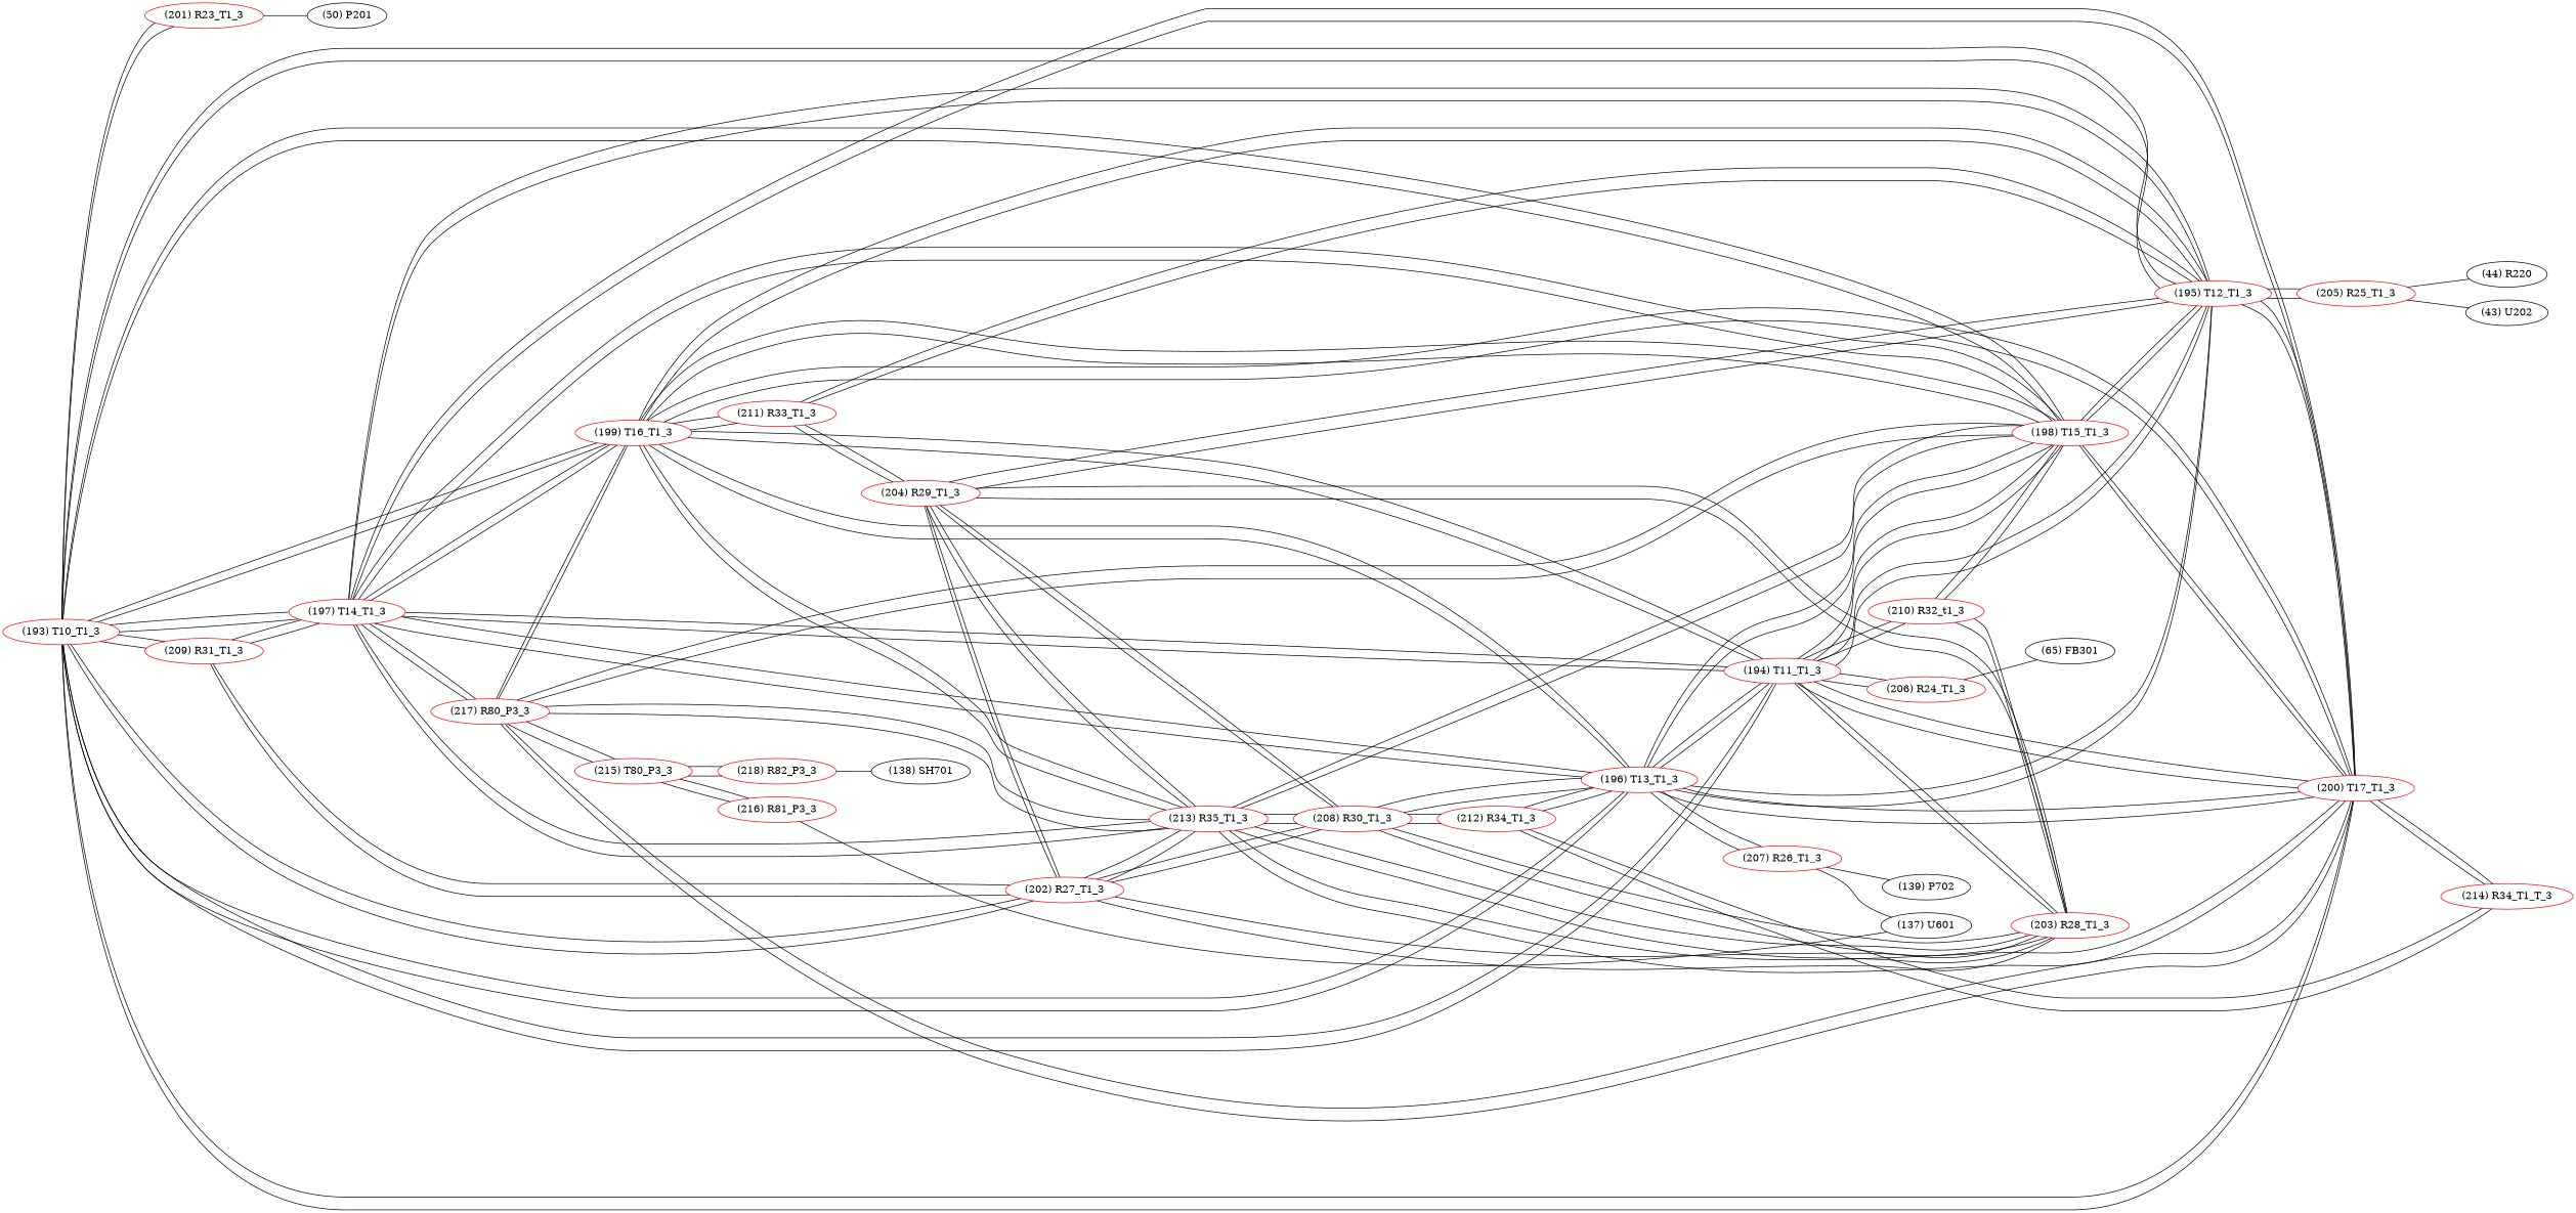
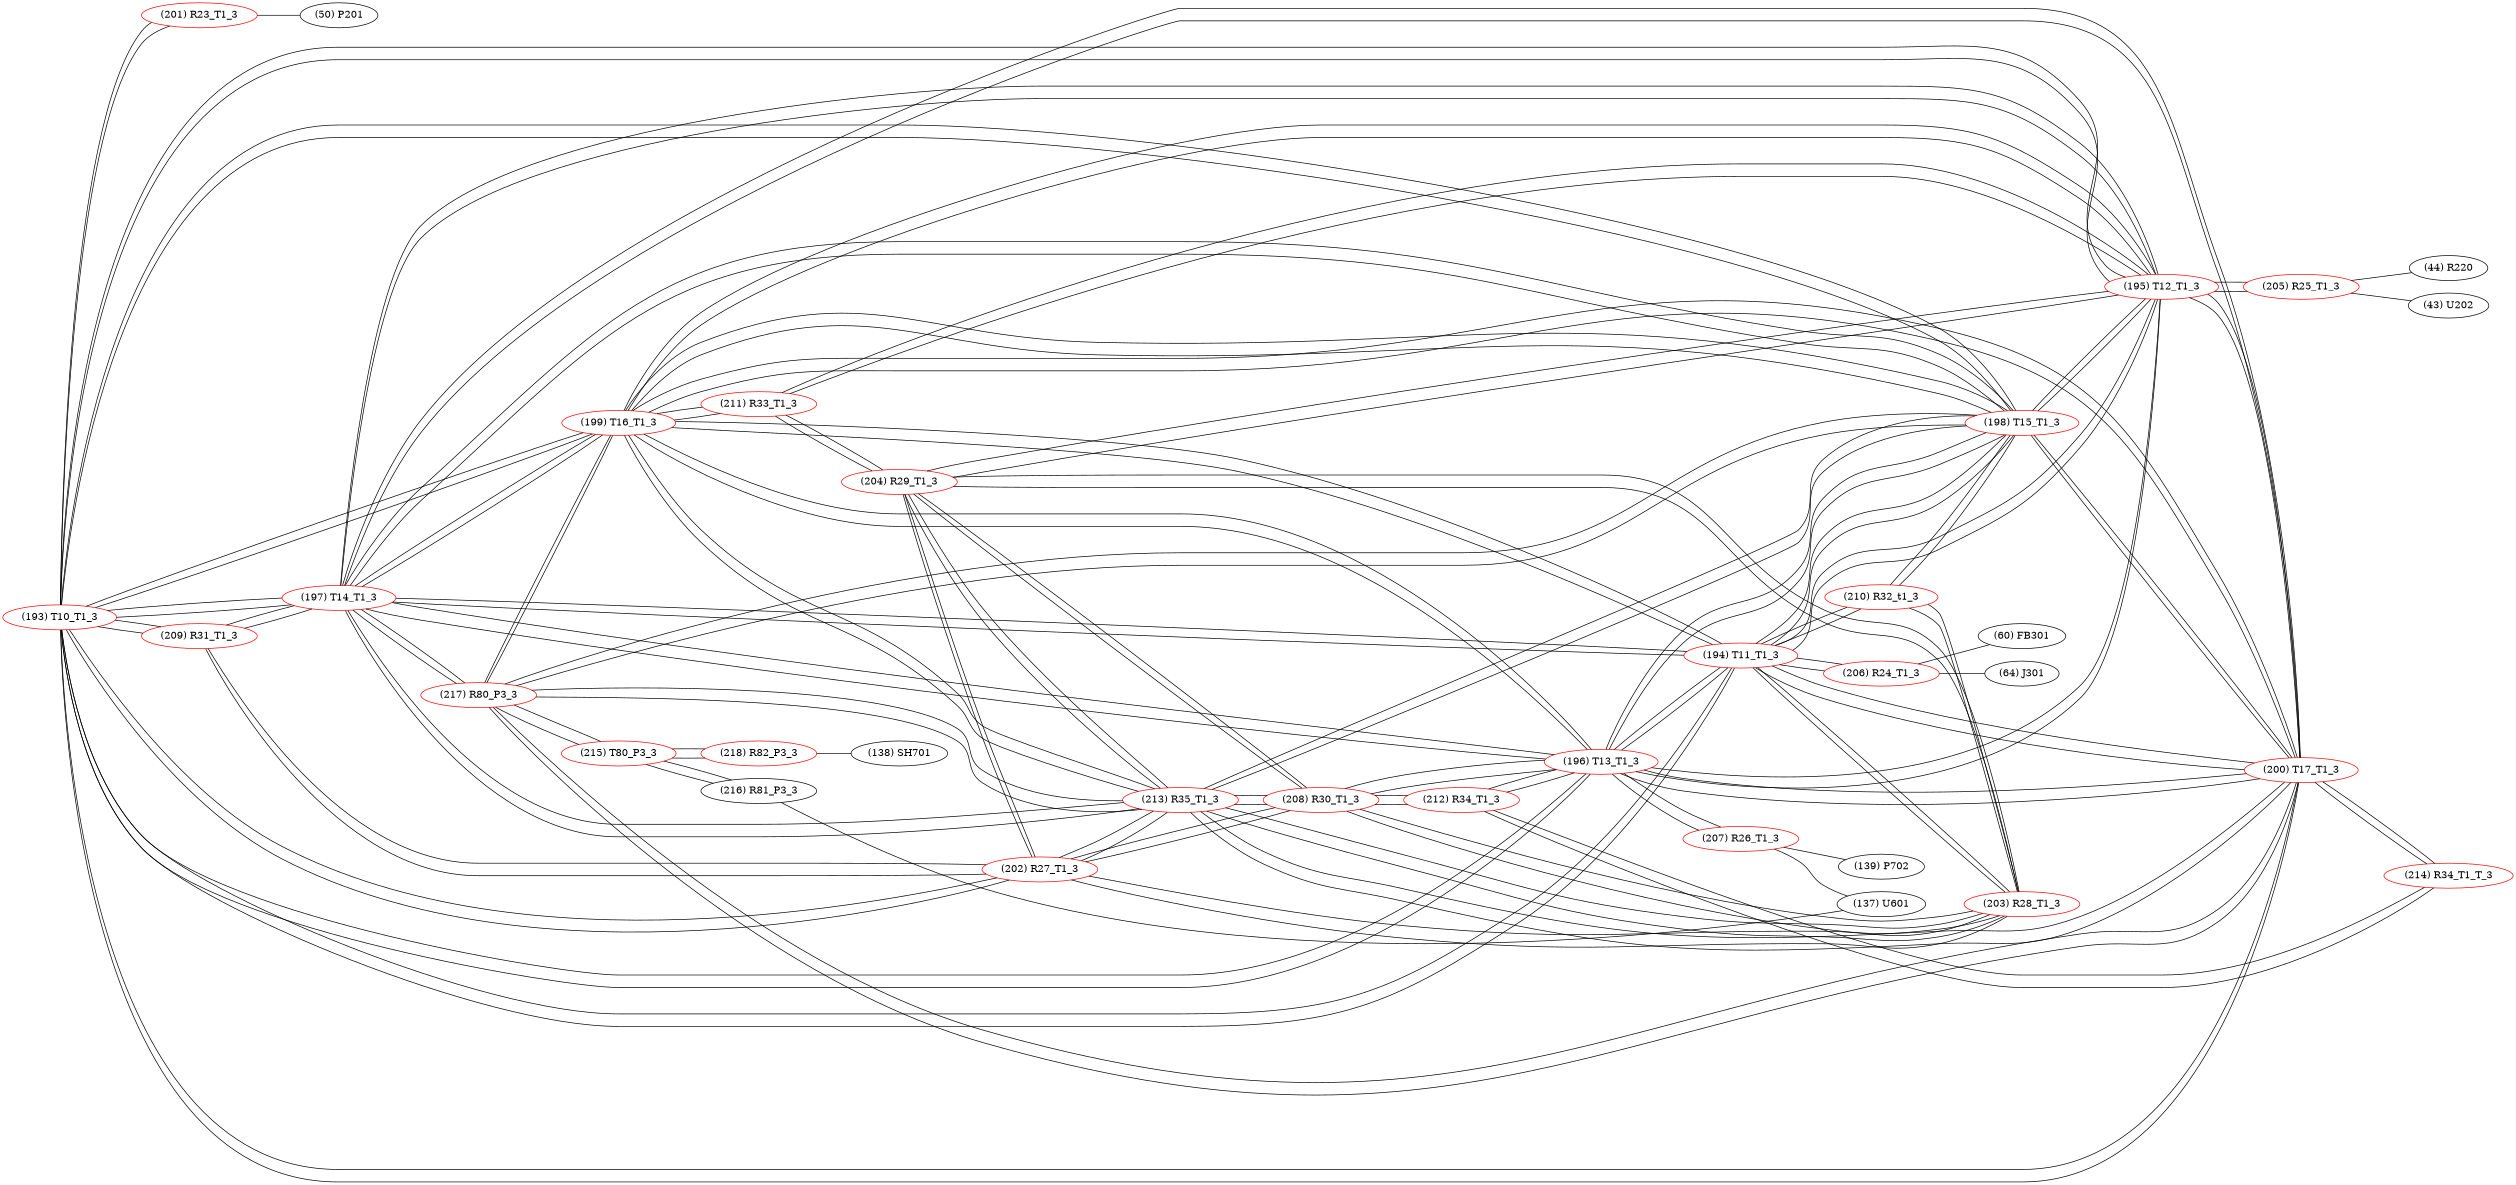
  graph {
    rankdir=LR
    node [color=red]
    n1 [label="(193) T10_T1_3"]
    n2 [label="(201) R23_T1_3"]
    n3 [label="(209) R31_T1_3"]
    n4 [label="(202) R27_T1_3"]
    n5 [label="(199) T16_T1_3"]
    n6 [label="(200) T17_T1_3"]
    n7 [label="(198) T15_T1_3"]
    n8 [label="(195) T12_T1_3"]
    n9 [label="(197) T14_T1_3"]
    n10 [label="(196) T13_T1_3"]
    n11 [label="(194) T11_T1_3"]
    n12 [label="(50) P201" color=""]
    n13 [label="(203) R28_T1_3"]
    n14 [label="(204) R29_T1_3"]
    n15 [label="(208) R30_T1_3"]
    n16 [label="(213) R35_T1_3"]
    n17 [label="(211) R33_T1_3"]
    n18 [label="(217) R80_P3_3"]
    n19 [label="(214) R34_T1_T_3"]
    n20 [label="(210) R32_t1_3"]
    n21 [label="(205) R25_T1_3"]
    n22 [label="(212) R34_T1_3"]
    n23 [label="(207) R26_T1_3"]
    n24 [label="(206) R24_T1_3"]
    n25 [label="(139) P702" color=""]
    n26 [label="(215) T80_P3_3"]
    n27 [label="(43) U202" color=""]
    n28 [label="(44) R220" color=""]
    n29 [label="(137) U601" color=""]
-   n30 [label="(65) FB301" color=""]
-   n32 [label="(216) R81_P3_3"]
+   n30 [label="(60) FB301" color=""]
+   n31 [label="(64) J301" color=""]
+   n32 [color=black label="(216) R81_P3_3"]
    n33 [label="(218) R82_P3_3"]
    n34 [label="(138) SH701" color=""]
    n1 -- n2
    n1 -- n3
    n1 -- n4
    n1 -- n5
    n1 -- n6
    n1 -- n7
    n1 -- n8
    n1 -- n9
    n1 -- n10
    n1 -- n11
    n2 -- n1
    n2 -- n12
    n3 -- n1
    n3 -- n4
    n3 -- n9
    n4 -- n1
    n4 -- n3
    n4 -- n13
    n4 -- n14
    n4 -- n15
    n4 -- n16
    n5 -- n1
    n5 -- n6
    n5 -- n7
    n5 -- n8
    n5 -- n9
    n5 -- n10
    n5 -- n11
    n5 -- n16
    n5 -- n17
    n5 -- n18
    n6 -- n1
    n6 -- n5
    n6 -- n7
    n6 -- n8
    n6 -- n9
    n6 -- n10
    n6 -- n11
    n6 -- n16
    n6 -- n18
    n6 -- n19
    n7 -- n1
    n7 -- n5
    n7 -- n6
    n7 -- n8
    n7 -- n9
    n7 -- n10
    n7 -- n11
    n7 -- n16
    n7 -- n18
    n7 -- n20
    n8 -- n1
    n8 -- n5
    n8 -- n6
    n8 -- n7
    n8 -- n9
    n8 -- n10
    n8 -- n11
    n8 -- n14
    n8 -- n17
    n8 -- n21
    n9 -- n1
    n9 -- n3
    n9 -- n5
    n9 -- n6
    n9 -- n7
    n9 -- n8
    n9 -- n10
    n9 -- n11
    n9 -- n16
    n9 -- n18
    n10 -- n1
    n10 -- n5
    n10 -- n6
    n10 -- n7
    n10 -- n8
    n10 -- n9
    n10 -- n11
    n10 -- n15
    n10 -- n22
    n10 -- n23
    n11 -- n1
    n11 -- n5
    n11 -- n6
    n11 -- n7
    n11 -- n8
    n11 -- n9
    n11 -- n10
    n11 -- n13
    n11 -- n20
    n11 -- n24
    n13 -- n4
    n13 -- n11
    n13 -- n14
    n13 -- n15
    n13 -- n16
    n13 -- n20
    n14 -- n4
    n14 -- n8
    n14 -- n13
    n14 -- n15
    n14 -- n16
    n14 -- n17
    n15 -- n4
    n15 -- n10
    n15 -- n13
    n15 -- n14
    n15 -- n16
    n15 -- n22
    n16 -- n4
    n16 -- n5
    n16 -- n6
    n16 -- n7
    n16 -- n9
    n16 -- n13
    n16 -- n14
    n16 -- n15
    n16 -- n18
    n17 -- n5
    n17 -- n8
    n17 -- n14
    n18 -- n5
    n18 -- n6
    n18 -- n7
    n18 -- n9
    n18 -- n16
    n18 -- n26
    n19 -- n6
    n19 -- n22
    n20 -- n7
    n20 -- n11
    n20 -- n13
    n21 -- n8
    n21 -- n27
    n21 -- n28
    n22 -- n10
    n22 -- n15
    n22 -- n19
    n23 -- n10
    n23 -- n25
    n23 -- n29
    n24 -- n11
    n24 -- n30
+   n24 -- n31
    n26 -- n18
    n26 -- n32
    n26 -- n33
    n32 -- n26
    n32 -- n29
    n33 -- n26
    n33 -- n34
  }
